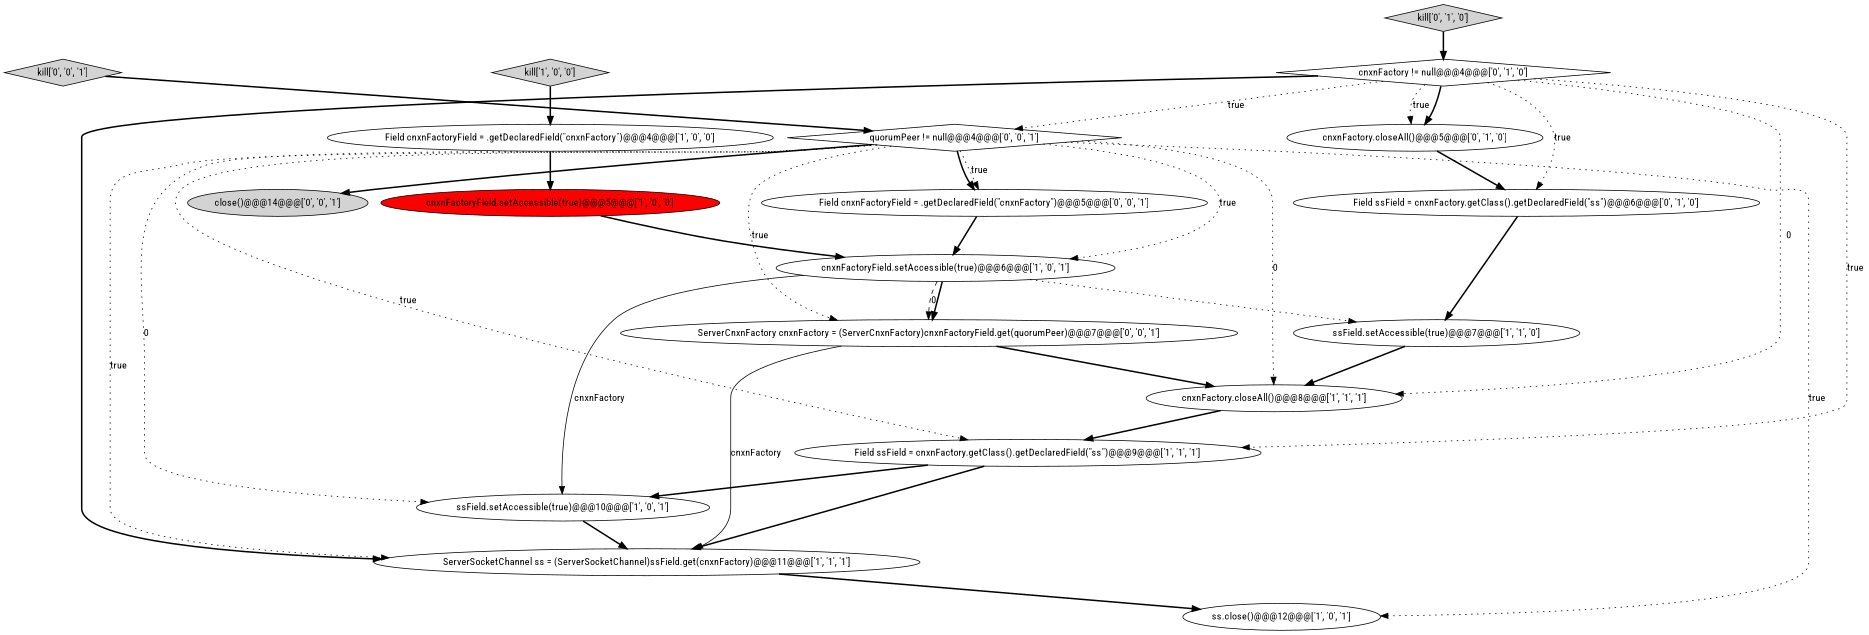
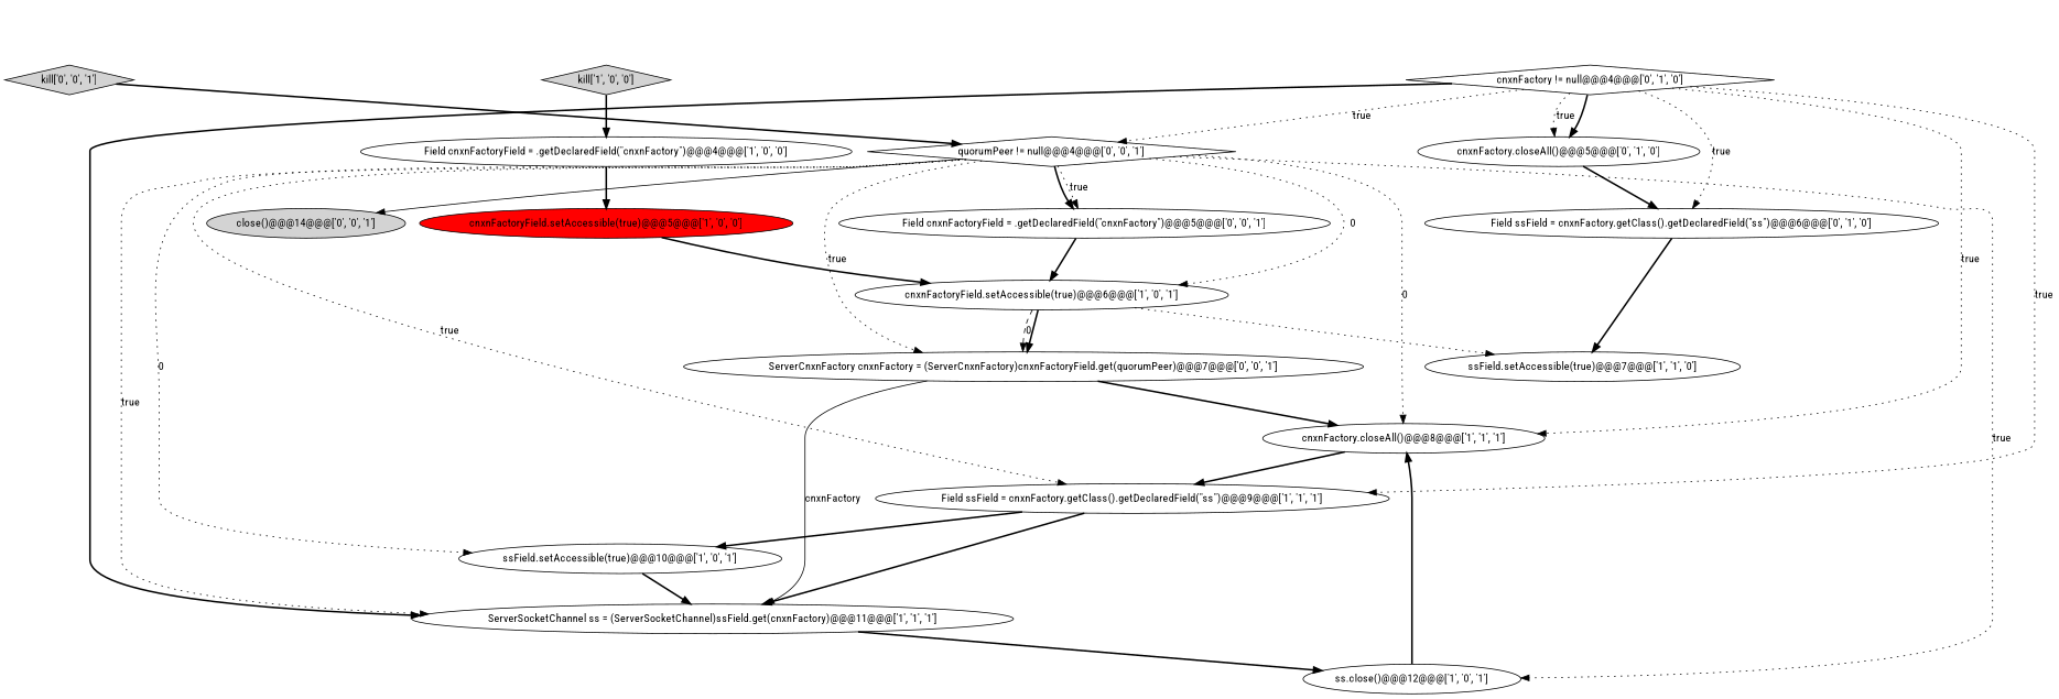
  digraph {
    fontname="Roboto Condensed"
    node [fillcolor=white fontname="Roboto Condensed" shape=ellipse style=filled]
    edge [fontname="Roboto Condensed" style=bold]
    n1 [fillcolor=lightgray label="close()@@@14@@@['0', '0', '1']"]
    n2 [label="ssField.setAccessible(true)@@@7@@@['1', '1', '0']"]
    n3 [label="cnxnFactory.closeAll()@@@8@@@['1', '1', '1']"]
    n4 [label="Field ssField = cnxnFactory.getClass().getDeclaredField(\"ss\")@@@9@@@['1', '1', '1']"]
    n5 [label="quorumPeer != null@@@4@@@['0', '0', '1']" shape=diamond]
    n6 [label="ss.close()@@@12@@@['1', '0', '1']"]
    n7 [label="Field cnxnFactoryField = .getDeclaredField(\"cnxnFactory\")@@@5@@@['0', '0', '1']"]
    n8 [label="ServerCnxnFactory cnxnFactory = (ServerCnxnFactory)cnxnFactoryField.get(quorumPeer)@@@7@@@['0', '0', '1']"]
    n9 [label="ssField.setAccessible(true)@@@10@@@['1', '0', '1']"]
    n10 [label="cnxnFactoryField.setAccessible(true)@@@6@@@['1', '0', '1']"]
    n11 [label="ServerSocketChannel ss = (ServerSocketChannel)ssField.get(cnxnFactory)@@@11@@@['1', '1', '1']"]
    n12 [label="cnxnFactory.closeAll()@@@5@@@['0', '1', '0']"]
    n13 [label="Field ssField = cnxnFactory.getClass().getDeclaredField(\"ss\")@@@6@@@['0', '1', '0']"]
    n14 [label="cnxnFactory != null@@@4@@@['0', '1', '0']" shape=diamond]
-   n15 [fillcolor=lightgray label="kill['0', '1', '0']" shape=diamond]
    n16 [label="Field cnxnFactoryField = .getDeclaredField(\"cnxnFactory\")@@@4@@@['1', '0', '0']"]
    n17 [fillcolor=red label="cnxnFactoryField.setAccessible(true)@@@5@@@['1', '0', '0']"]
    n18 [fillcolor=lightgray label="kill['1', '0', '0']" shape=diamond]
    n19 [fillcolor=lightgray label="kill['0', '0', '1']" shape=diamond]
-   n2 -> n3
+   n6 -> n3
    n3 -> n4
    n4 -> n9
    n4 -> n11
-   n5 -> n1
+   n5 -> n1 [style=solid]
    n5 -> n3 [label=0 style=dotted]
    n5 -> n4 [label=true style=dotted]
    n5 -> n6 [label=true style=dotted]
    n5 -> n7 [label=true style=dotted]
    n5 -> n7
    n5 -> n8 [label=true style=dotted]
    n5 -> n9 [label=0 style=dotted]
-   n5 -> n10 [label=true style=dotted]
+   n5 -> n10 [label=0 style=dotted]
    n5 -> n11 [label=true style=dotted]
    n7 -> n10
    n8 -> n3
    n8 -> n11 [label=cnxnFactory style=solid]
    n9 -> n11
    n10 -> n2 [style=dotted]
    n10 -> n8
    n10 -> n8 [label=0 style=dashed]
-   n10 -> n9 [label=cnxnFactory style=solid]
    n11 -> n6
    n12 -> n13
    n13 -> n2
-   n14 -> n3 [label=0 style=dotted]
+   n14 -> n3 [label=true style=dotted]
    n14 -> n4 [label=true style=dotted]
    n14 -> n5 [label=true style=dotted]
    n14 -> n11
    n14 -> n12
    n14 -> n12 [label=true style=dotted]
    n14 -> n13 [label=true style=dotted]
-   n15 -> n14
    n16 -> n17
    n17 -> n10
    n18 -> n16
    n19 -> n5
  }
